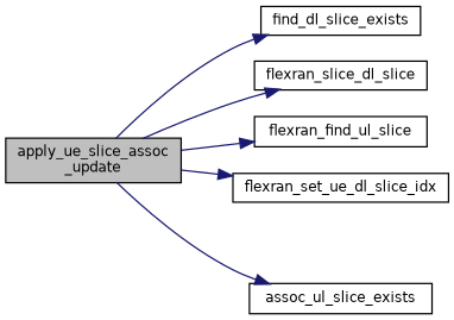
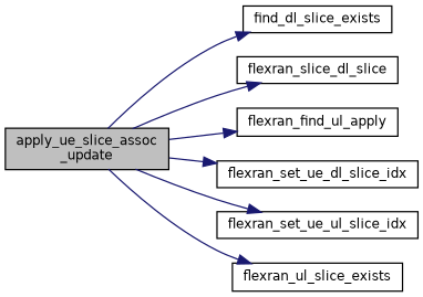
  digraph {
    rankdir=LR
    node [color=black fillcolor=white fontname=Helvetica fontsize=10 shape=record style=filled]
    edge [color=midnightblue fontname=Helvetica fontsize=10 labelfontname=Helvetica labelfontsize=10 style=solid]
    n1 [fillcolor=grey75 fontcolor=black height=0.2 label="apply_ue_slice_assoc\l_update" width=0.4]
    n2 [height=0.2 label=find_dl_slice_exists width=0.4]
    n3 [height=0.2 label=flexran_slice_dl_slice width=0.4]
-   n4 [height=0.2 label=flexran_find_ul_slice width=0.4]
+   n4 [height=0.2 label=flexran_find_ul_apply width=0.4]
    n5 [height=0.2 label=flexran_set_ue_dl_slice_idx width=0.4]
-   n7 [height=0.2 label=assoc_ul_slice_exists width=0.4]
+   n6 [height=0.2 label=flexran_set_ue_ul_slice_idx width=0.4]
+   n7 [height=0.2 label=flexran_ul_slice_exists width=0.4]
    n1 -> n2
    n1 -> n3
    n1 -> n4
    n1 -> n5
+   n1 -> n6
    n1 -> n7
  }
